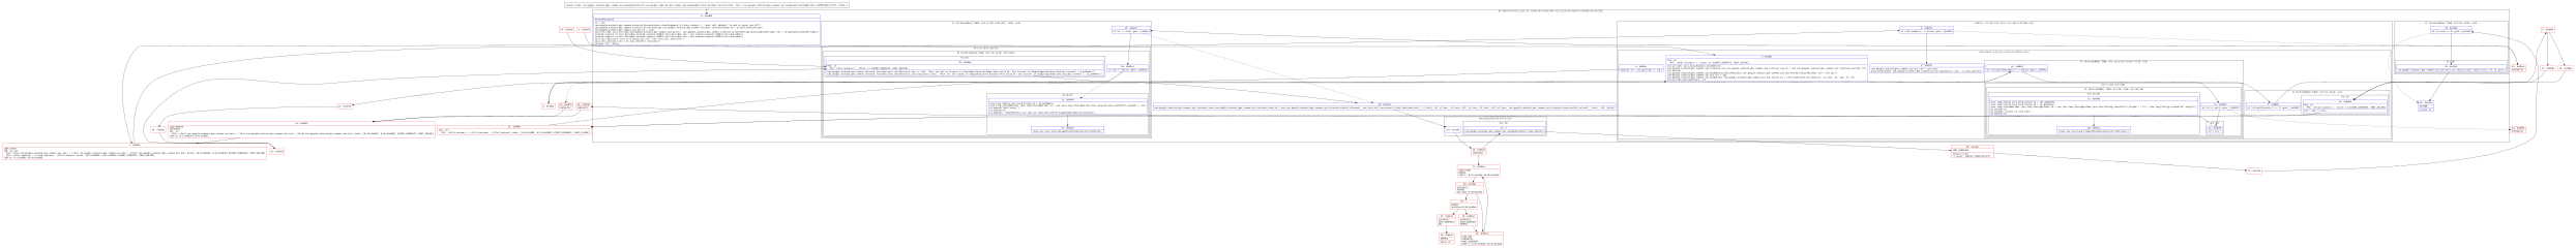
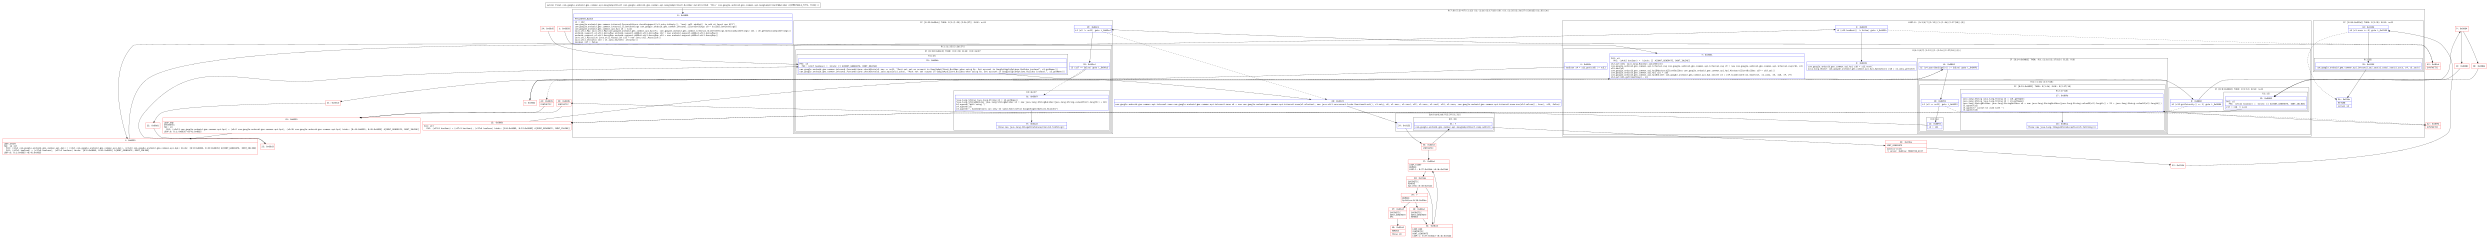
  digraph {
    fontname="IBM Plex Mono"
    node [color=red fontname="IBM Plex Mono" shape=record]
    edge [fontname="IBM Plex Mono"]
    n1 [color=blue label="{12\:\ 0x0089|PHI: r5 \l  PHI: (r5v11 boolean) =  binds: [] A[DONT_GENERATE, DONT_INLINE]\l|r17 = r18 != null\l}"]
    n2 [color=blue label="{8\:\ 0x0082|if (r19.getPriority() == 1) goto L_0x0084\l}"]
    n3 [color=blue label="{16\:\ 0x0093|r3 = r21\l}"]
    n4 [color=blue label="{17\:\ 0x0096|java.lang.String java.lang.String r2 = r21.getName()\ljava.lang.String java.lang.String r3 = r3.getName()\ljava.lang.StringBuilder java.lang.StringBuilder r5 = new java.lang.StringBuilder(java.lang.String.valueOf(r2).length() + 21 + java.lang.String.valueOf(r3).length())\lr5.append(r2)\lr5.append(\" cannot be used with \")\lr5.append(r3)\l}"]
    n5 [color=blue label="{18\:\ 0x00ca|throw new java.lang.IllegalStateException(r5.toString())\l}"]
    n6 [color=blue label="{15\:\ 0x0091|if (r3 == null) goto L_0x0093\l}"]
    n7 [color=blue label="{14\:\ 0x008f|if (r4.providesSignIn() != false) goto L_0x0091\l}"]
    n8 [color=blue label="{3\:\ 0x003b|com.google.android.gms.common.api.Api r10 = r13.next()\ljava.lang.Object com.google.android.gms.common.api.Api.ApiOptions r18 = r1.zaby.get(r10)\l}"]
    n9 [color=blue label="{4\:\ 0x004c|boolean r4 = r11.get(r10) != null\l}"]
    n10 [color=blue label="{7\:\ 0x0051|PHI: r4 \l  PHI: (r4v15 boolean) =  binds: [] A[DONT_GENERATE, DONT_INLINE]\l|r12.put(r10, java.lang.Boolean.valueOf(r4))\lcom.google.android.gms.common.api.internal.zaq com.google.android.gms.common.api.internal.zaq r9 = new com.google.android.gms.common.api.internal.zaq(r10, r4)\lr15.add(r9)\lcom.google.android.gms.common.api.Api$AbstractClientBuilder com.google.android.gms.common.api.Api.AbstractClientBuilder r19 = r10.zai()\lcom.google.android.gms.common.api.Api r21 = r10\lcom.google.android.gms.common.api.Api$Client com.google.android.gms.common.api.Api.Client r4 = r19.buildClient(r1.mContext, r1.zabj, r0, r18, r9, r9)\lr14.put(r21.getClientKey(), r4)\l}"]
    n11 [color=blue label="{2\:\ 0x0039|if (r13.hasNext() != false) goto L_0x003b\l}"]
    n12 [color=blue label="{25\:\ 0x00d6|PHI: r4 \l  PHI: (r4v7 boolean) =  binds: [] A[DONT_GENERATE, DONT_INLINE]\l|com.google.android.gms.common.internal.Preconditions.checkState(r1.zax == null, \"Must not set an account in GoogleApiClient.Builder when using %s. Set account in GoogleSignInOptions.Builder instead\", r3.getName())\lcom.google.android.gms.common.internal.Preconditions.checkState(r1.zabr.equals(r1.zabs), \"Must not set scopes in GoogleApiClient.Builder when using %s. Set account in GoogleSignInOptions.Builder instead.\", r3.getName())\l}"]
    n13 [color=blue label="{26\:\ 0x00f9|java.lang.String java.lang.String r2 = r3.getName()\ljava.lang.StringBuilder java.lang.StringBuilder r4 = new java.lang.StringBuilder(java.lang.String.valueOf(r2).length() + 82)\lr4.append(\"With using \")\lr4.append(r2)\lr4.append(\", GamesOptions can only be specified within GoogleSignInOptions.Builder\")\l}"]
    n14 [color=blue label="{27\:\ 0x0122|throw new java.lang.IllegalStateException(r4.toString())\l}"]
    n15 [color=blue label="{20\:\ 0x00cd|if (r17 == false) goto L_0x00cf\l}"]
    n16 [color=blue label="{19\:\ 0x00cb|if (r3 != null) goto L_0x00cd\l}"]
    n17 [color=blue label="{31\:\ ?|com.google.android.gms.common.api.GoogleApiClient.zabq.add(r4)\l}"]
    n18 [color=blue label="{29\:\ 0x0152}"]
    n19 [color=blue label="{35\:\ 0x015f|com.google.android.gms.common.api.internal.zaj.zaa(r1.zabz).zaa(r1.zaca, r4, r1.zacb)\l}"]
    n20 [color=blue label="{34\:\ 0x015d|if (r1.zaca \>= 0) goto L_0x015f\l}"]
    n21 [color=blue label="{0\:\ 0x0000|MTH_ENTER_BLOCK\l|r1 = r22\lcom.google.android.gms.common.internal.Preconditions.checkArgument(!r1.zaby.isEmpty(), \"must call addApi() to add at least one API\")\lcom.google.android.gms.common.internal.ClientSettings com.google.android.gms.common.internal.ClientSettings r0 = buildClientSettings()\lcom.google.android.gms.common.api.Api r3 = null\ljava.util.Map java.util.Map\<com.google.android.gms.common.api.Api\<?\>, com.google.android.gms.common.internal.ClientSettings.OptionalApiSettings\> r11 = r0.getOptionalApiSettings()\landroid.support.v4.util.ArrayMap android.support.p000v4.util.ArrayMap r12 = new android.support.p000v4.util.ArrayMap()\landroid.support.v4.util.ArrayMap android.support.p000v4.util.ArrayMap r14 = new android.support.p000v4.util.ArrayMap()\ljava.util.ArrayList java.util.ArrayList r15 = new java.util.ArrayList()\ljava.util.Iterator r13 = r1.zaby.keySet().iterator()\lboolean r17 = false\l}"]
    n22 [color=blue label="{28\:\ 0x0123|com.google.android.gms.common.api.internal.zaaw com.google.android.gms.common.api.internal.zaaw r4 = new com.google.android.gms.common.api.internal.zaaw(r1.mContext, new java.util.concurrent.locks.ReentrantLock(), r1.zabj, r0, r1.zacc, r1.zacd, r12, r1.zace, r1.zacf, r14, r1.zaca, com.google.android.gms.common.api.internal.zaaw.zaa(r14.values(), true), r15, false)\l}"]
    n23 [color=blue label="{36\:\ 0x016c|RETURN\l|return r4\l}"]
    n24 [label="{13\:\ 0x008b|PHI: r17 \l  PHI: (r17v3 boolean) = (r17v1 boolean), (r17v4 boolean) binds: [B:8:0x0082, B:12:0x0089] A[DONT_GENERATE, DONT_INLINE]\l}"]
    n25 [label="{9\:\ 0x0084}"]
    n26 [label="{45\:\ 0x0035|SYNTHETIC\l}"]
    n27 [label="{42\:\ 0x0096|SYNTHETIC\l}"]
    n28 [label="{44\:\ 0x0035|SYNTHETIC\l}"]
    n29 [label="{5\:\ 0x004e}"]
    n30 [label="{43\:\ 0x00cb|SYNTHETIC\l}"]
    n31 [label="{21\:\ 0x00cf}"]
    n32 [label="{32\:\ 0x015a|DONT_GENERATE\l|monitor\-exit(\l\/\/ error: 0x015a: MONITOR_EXIT  \l}"]
    n33 [label="{30\:\ 0x0153|SYNTHETIC\l}"]
    n34 [label="{1\:\ 0x0035|LOOP_START\lPHI: r3 r17 \l  PHI: (r3v2 com.google.android.gms.common.api.Api) = (r3v1 com.google.android.gms.common.api.Api), (r3v13 com.google.android.gms.common.api.Api) binds: [B:0:0x0000, B:41:0x0035] A[DONT_GENERATE, DONT_INLINE]\l  PHI: (r17v1 boolean) = (r17v0 boolean), (r17v3 boolean) binds: [B:0:0x0000, B:41:0x0035] A[DONT_GENERATE, DONT_INLINE]\lLOOP:0: B:1:0x0035\-\>B:41:0x0035\l}"]
    n35 [label="{6\:\ 0x0050}"]
    n36 [label="{10\:\ 0x0086}"]
    n37 [label="{11\:\ 0x0088}"]
-   n38 [label="{41\:\ 0x0035|LOOP_REMOVE\lSYNTHETIC\lPHI: r3 \l  PHI: (r3v13 com.google.android.gms.common.api.Api) = (r3v2 com.google.android.gms.common.api.Api), (r3v15 com.google.android.gms.common.api.Api) binds: [B:44:0x0035, B:45:0x0035] A[DONT_GENERATE, DONT_INLINE]\lLOOP:0: B:1:0x0035\-\>B:41:0x0035\l}"]
+   n38 [label="{41\:\ 0x0035|LOOP_END\lSYNTHETIC\lPHI: r3 \l  PHI: (r3v13 com.google.android.gms.common.api.Api) = (r3v2 com.google.android.gms.common.api.Api), (r3v15 com.google.android.gms.common.api.Api) binds: [B:44:0x0035, B:45:0x0035] A[DONT_GENERATE, DONT_INLINE]\lLOOP:0: B:1:0x0035\-\>B:41:0x0035\l}"]
    n39 [label="{22\:\ 0x00d1}"]
    n40 [label="{37\:\ 0x016d|LOOP_START\lREMOVE\lLOOP:1: B:37:0x016d\-\>B:46:0x016d\l}"]
    n41 [label="{33\:\ 0x015b}"]
    n42 [label="{23\:\ 0x00d3}"]
    n43 [label="{24\:\ 0x00d5}"]
    n44 [label="{38\:\ 0x016e|SYNTHETIC\lREMOVE\lSplitter:B:38:0x016e\l}"]
    n45 [label="{39\:\ ?|REMOVE\lSplitter:B:38:0x016e\l}"]
    n46 [label="{46\:\ 0x016d|LOOP_END\lSYNTHETIC\lDONT_GENERATE\lLOOP:1: B:37:0x016d\-\>B:46:0x016d\l}"]
    n47 [label="{47\:\ 0x016f|SYNTHETIC\lDONT_GENERATE\lAPI\l}"]
    n48 [label="{48\:\ 0x016d|SYNTHETIC\lDONT_GENERATE\lREMOVE\l}"]
    n49 [label="{40\:\ 0x016f|REMOVE\l|throw r0\l}"]
    n50 [label="{public final com.google.android.gms.common.api.GoogleApiClient com.google.android.gms.common.api.GoogleApiClient.Builder.build((r22v0 'this' com.google.android.gms.common.api.GoogleApiClient$Builder A[IMMUTABLE_TYPE, THIS])) }" color=""]
    subgraph cluster_1 {
      label="R(7:0|(5:3|4|7|(1:12)|(1:(1:16)(2:17|18))(0))|(1:(1:25)(2:26|27))|28|152|(1:35)|36)"
      n21
      n22
      n23
      subgraph cluster_2 {
        label="LOOP:0: (5:3|4|7|(1:12)|(1:(1:16)(2:17|18))(0))"
        n11
        subgraph cluster_3 {
          label="R(5:3|4|7|(1:12)|(1:(1:16)(2:17|18))(0))"
          n8
          n9
          n10
          subgraph cluster_4 {
            label="IF [B:8:0x0082] THEN: R(1:12) ELSE: null"
            n2
            subgraph cluster_5 {
              label="R(1:12)"
              n1
            }
          }
          subgraph cluster_6 {
            label="IF [B:14:0x008f] THEN: R(1:(1:16)(2:17|18)) ELSE: R(0)"
            n7
            subgraph cluster_7 {
              label="R(1:(1:16)(2:17|18))"
              subgraph cluster_8 {
                label="IF [B:15:0x0091] THEN: R(1:16) ELSE: R(2:17|18)"
                n6
                subgraph cluster_9 {
                  label="R(1:16)"
                  n3
                }
                subgraph cluster_10 {
                  label="R(2:17|18)"
                  n4
                  n5
                }
              }
            }
            subgraph cluster_11 {
              label="R(0)"
            }
          }
        }
      }
      subgraph cluster_12 {
        label="IF [B:19:0x00cb] THEN: R(1:(1:25)(2:26|27)) ELSE: null"
        n16
        subgraph cluster_13 {
          label="R(1:(1:25)(2:26|27))"
          subgraph cluster_14 {
            label="IF [B:20:0x00cd] THEN: R(1:25) ELSE: R(2:26|27)"
            n15
            subgraph cluster_15 {
              label="R(1:25)"
              n12
            }
            subgraph cluster_16 {
              label="R(2:26|27)"
              n13
              n14
            }
          }
        }
      }
      subgraph cluster_17 {
        label="Synchronized:R(2:29|(1:31))"
        n18
        subgraph cluster_18 {
          label="R(1:31)"
          n17
        }
      }
      subgraph cluster_19 {
        label="IF [B:34:0x015d] THEN: R(1:35) ELSE: null"
        n20
        subgraph cluster_20 {
          label="R(1:35)"
          n19
        }
      }
    }
    n1 -> n24
    n2 -> n24 [style=dashed]
    n2 -> n25
    n3 -> n26
    n4 -> n5
    n6 -> n3
    n6 -> n27 [style=dashed]
    n7 -> n6
    n7 -> n28 [style=dashed]
    n9 -> n29
    n10 -> n2
    n11 -> n8
    n11 -> n30 [style=dashed]
    n12 -> n22
    n13 -> n14
    n15 -> n13 [style=dashed]
    n15 -> n31
    n16 -> n15
    n16 -> n22 [style=dashed]
    n17 -> n32
    n18 -> n33
    n19 -> n23
    n20 -> n19
    n20 -> n23 [style=dashed]
    n21 -> n34
    n22 -> n18
    n24 -> n7
    n25 -> n36
    n25 -> n37
    n26 -> n38
+   n27 -> n4
    n28 -> n38
    n29 -> n10
    n30 -> n16
    n31 -> n39
    n32 -> n41
    n33 -> n17
    n33 -> n40
    n34 -> n11
    n35 -> n10
    n36 -> n1
    n37 -> n1
    n38 -> n34
    n39 -> n42
    n40 -> n44
    n41 -> n20
    n42 -> n12
    n43 -> n12
    n44 -> n45
    n44 -> n46
    n45 -> n47
    n45 -> n48
    n46 -> n40
    n47 -> n49
    n48 -> n46
    n50 -> n21
  }
